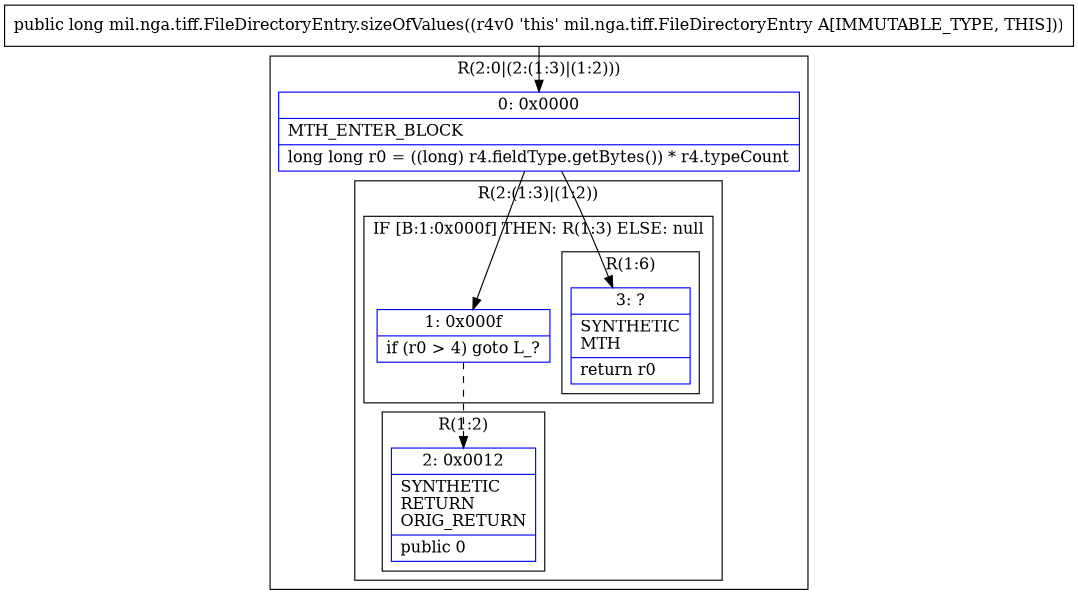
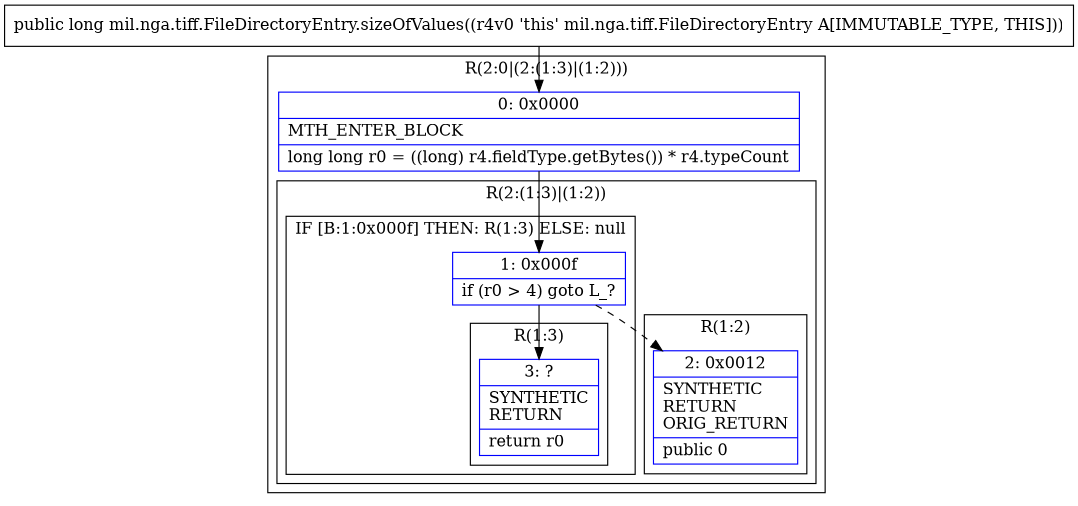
  digraph {
    node [color=blue shape=record]
-   n1 [label="{3\:\ ?|SYNTHETIC\lMTH\l|return r0\l}"]
+   n1 [label="{3\:\ ?|SYNTHETIC\lRETURN\l|return r0\l}"]
    n2 [label="{1\:\ 0x000f|if (r0 \> 4) goto L_?\l}"]
    n3 [label="{2\:\ 0x0012|SYNTHETIC\lRETURN\lORIG_RETURN\l|public 0\l}"]
    n4 [label="{0\:\ 0x0000|MTH_ENTER_BLOCK\l|long long r0 = ((long) r4.fieldType.getBytes()) * r4.typeCount\l}"]
    n5 [label="{public long mil.nga.tiff.FileDirectoryEntry.sizeOfValues((r4v0 'this' mil.nga.tiff.FileDirectoryEntry A[IMMUTABLE_TYPE, THIS])) }" color=""]
    subgraph cluster_1 {
      label="R(2:0|(2:(1:3)|(1:2)))"
      n4
      subgraph cluster_2 {
        label="R(2:(1:3)|(1:2))"
        subgraph cluster_3 {
          label="IF [B:1:0x000f] THEN: R(1:3) ELSE: null"
          n2
          subgraph cluster_4 {
-           label="R(1:6)"
+           label="R(1:3)"
            n1
          }
        }
        subgraph cluster_5 {
          label="R(1:2)"
          n3
        }
      }
    }
-   n4 -> n1
+   n2 -> n1
    n2 -> n3 [style=dashed]
    n4 -> n2
    n5 -> n4
  }
